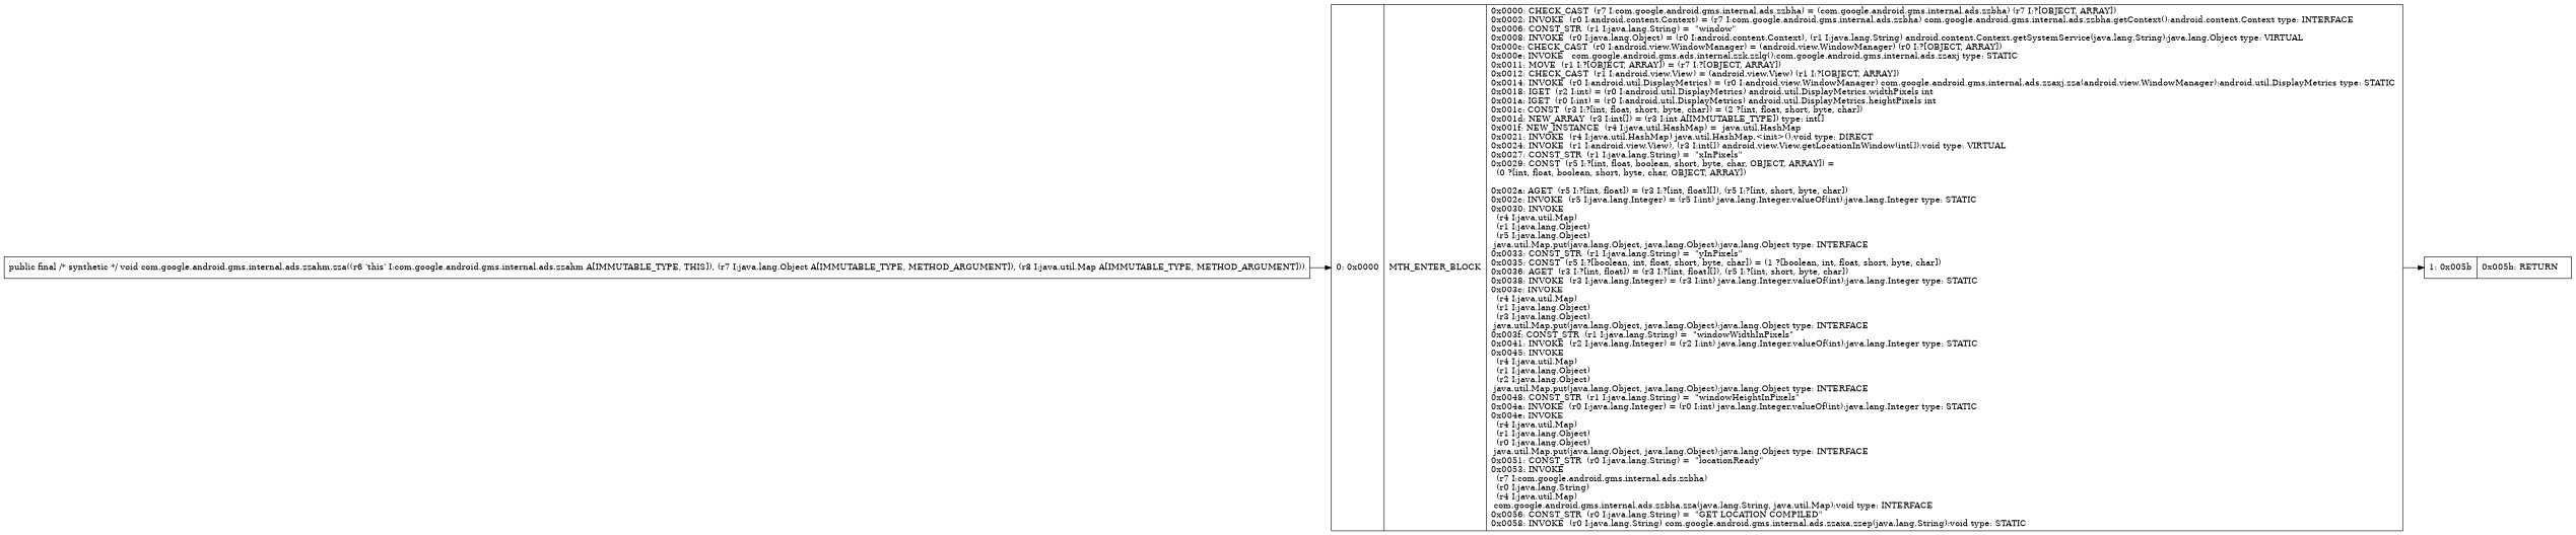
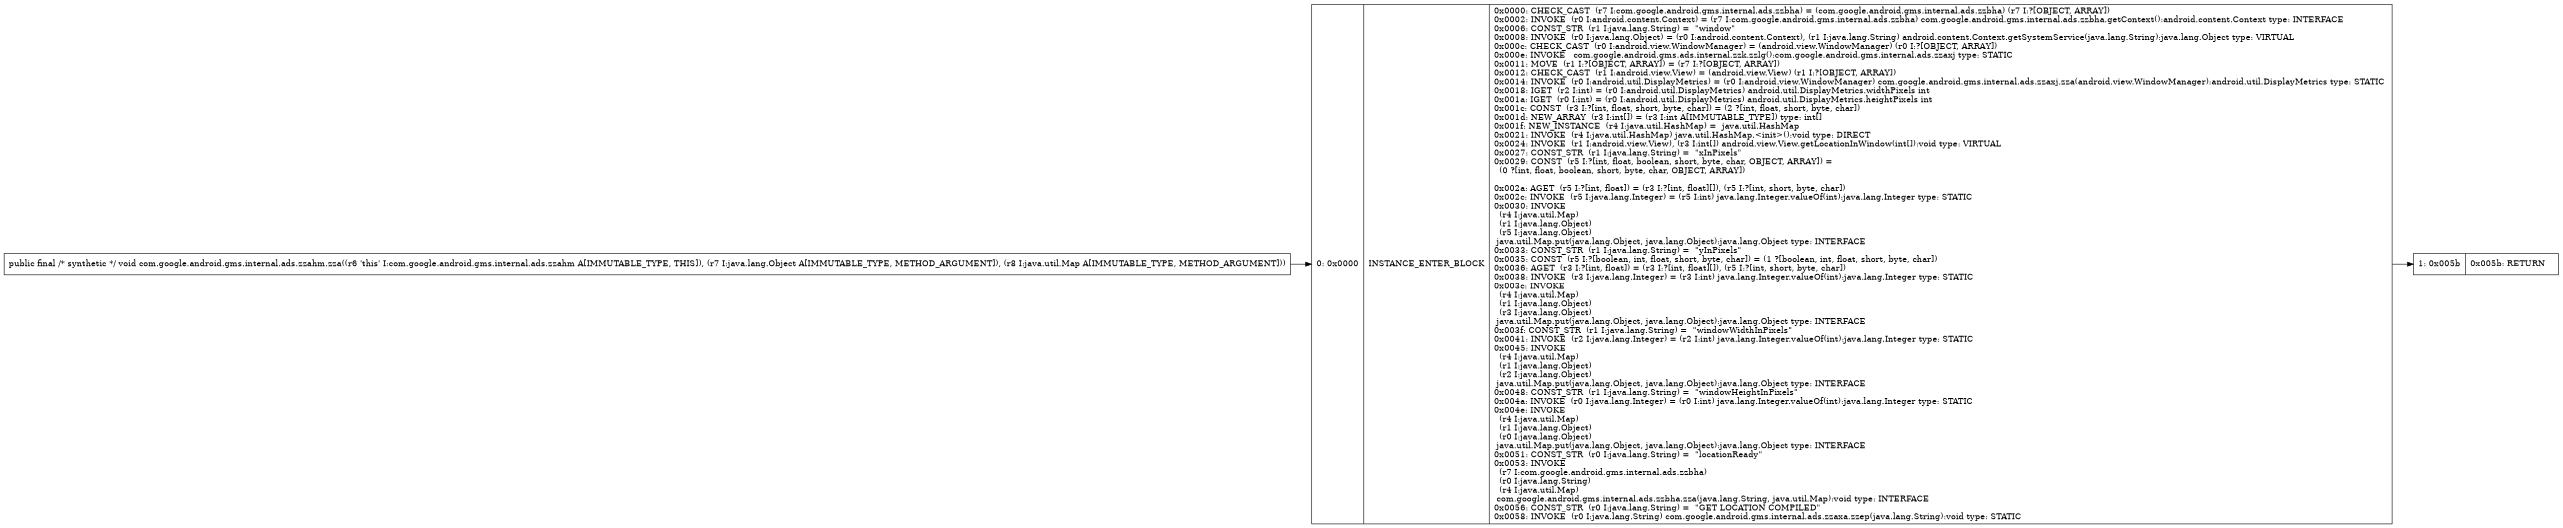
  digraph {
    rankdir=LR
    fontname="DejaVu Serif"
    node [shape=record fontname="DejaVu Serif"]
    edge [fontname="DejaVu Serif"]
-   n1 [label="{0\:\ 0x0000|MTH_ENTER_BLOCK\l|0x0000: CHECK_CAST  (r7 I:com.google.android.gms.internal.ads.zzbha) = (com.google.android.gms.internal.ads.zzbha) (r7 I:?[OBJECT, ARRAY]) \l0x0002: INVOKE  (r0 I:android.content.Context) = (r7 I:com.google.android.gms.internal.ads.zzbha) com.google.android.gms.internal.ads.zzbha.getContext():android.content.Context type: INTERFACE \l0x0006: CONST_STR  (r1 I:java.lang.String) =  \"window\" \l0x0008: INVOKE  (r0 I:java.lang.Object) = (r0 I:android.content.Context), (r1 I:java.lang.String) android.content.Context.getSystemService(java.lang.String):java.lang.Object type: VIRTUAL \l0x000c: CHECK_CAST  (r0 I:android.view.WindowManager) = (android.view.WindowManager) (r0 I:?[OBJECT, ARRAY]) \l0x000e: INVOKE   com.google.android.gms.ads.internal.zzk.zzlg():com.google.android.gms.internal.ads.zzaxj type: STATIC \l0x0011: MOVE  (r1 I:?[OBJECT, ARRAY]) = (r7 I:?[OBJECT, ARRAY]) \l0x0012: CHECK_CAST  (r1 I:android.view.View) = (android.view.View) (r1 I:?[OBJECT, ARRAY]) \l0x0014: INVOKE  (r0 I:android.util.DisplayMetrics) = (r0 I:android.view.WindowManager) com.google.android.gms.internal.ads.zzaxj.zza(android.view.WindowManager):android.util.DisplayMetrics type: STATIC \l0x0018: IGET  (r2 I:int) = (r0 I:android.util.DisplayMetrics) android.util.DisplayMetrics.widthPixels int \l0x001a: IGET  (r0 I:int) = (r0 I:android.util.DisplayMetrics) android.util.DisplayMetrics.heightPixels int \l0x001c: CONST  (r3 I:?[int, float, short, byte, char]) = (2 ?[int, float, short, byte, char]) \l0x001d: NEW_ARRAY  (r3 I:int[]) = (r3 I:int A[IMMUTABLE_TYPE]) type: int[] \l0x001f: NEW_INSTANCE  (r4 I:java.util.HashMap) =  java.util.HashMap \l0x0021: INVOKE  (r4 I:java.util.HashMap) java.util.HashMap.\<init\>():void type: DIRECT \l0x0024: INVOKE  (r1 I:android.view.View), (r3 I:int[]) android.view.View.getLocationInWindow(int[]):void type: VIRTUAL \l0x0027: CONST_STR  (r1 I:java.lang.String) =  \"xInPixels\" \l0x0029: CONST  (r5 I:?[int, float, boolean, short, byte, char, OBJECT, ARRAY]) = \l  (0 ?[int, float, boolean, short, byte, char, OBJECT, ARRAY])\l \l0x002a: AGET  (r5 I:?[int, float]) = (r3 I:?[int, float][]), (r5 I:?[int, short, byte, char]) \l0x002c: INVOKE  (r5 I:java.lang.Integer) = (r5 I:int) java.lang.Integer.valueOf(int):java.lang.Integer type: STATIC \l0x0030: INVOKE  \l  (r4 I:java.util.Map)\l  (r1 I:java.lang.Object)\l  (r5 I:java.lang.Object)\l java.util.Map.put(java.lang.Object, java.lang.Object):java.lang.Object type: INTERFACE \l0x0033: CONST_STR  (r1 I:java.lang.String) =  \"yInPixels\" \l0x0035: CONST  (r5 I:?[boolean, int, float, short, byte, char]) = (1 ?[boolean, int, float, short, byte, char]) \l0x0036: AGET  (r3 I:?[int, float]) = (r3 I:?[int, float][]), (r5 I:?[int, short, byte, char]) \l0x0038: INVOKE  (r3 I:java.lang.Integer) = (r3 I:int) java.lang.Integer.valueOf(int):java.lang.Integer type: STATIC \l0x003c: INVOKE  \l  (r4 I:java.util.Map)\l  (r1 I:java.lang.Object)\l  (r3 I:java.lang.Object)\l java.util.Map.put(java.lang.Object, java.lang.Object):java.lang.Object type: INTERFACE \l0x003f: CONST_STR  (r1 I:java.lang.String) =  \"windowWidthInPixels\" \l0x0041: INVOKE  (r2 I:java.lang.Integer) = (r2 I:int) java.lang.Integer.valueOf(int):java.lang.Integer type: STATIC \l0x0045: INVOKE  \l  (r4 I:java.util.Map)\l  (r1 I:java.lang.Object)\l  (r2 I:java.lang.Object)\l java.util.Map.put(java.lang.Object, java.lang.Object):java.lang.Object type: INTERFACE \l0x0048: CONST_STR  (r1 I:java.lang.String) =  \"windowHeightInPixels\" \l0x004a: INVOKE  (r0 I:java.lang.Integer) = (r0 I:int) java.lang.Integer.valueOf(int):java.lang.Integer type: STATIC \l0x004e: INVOKE  \l  (r4 I:java.util.Map)\l  (r1 I:java.lang.Object)\l  (r0 I:java.lang.Object)\l java.util.Map.put(java.lang.Object, java.lang.Object):java.lang.Object type: INTERFACE \l0x0051: CONST_STR  (r0 I:java.lang.String) =  \"locationReady\" \l0x0053: INVOKE  \l  (r7 I:com.google.android.gms.internal.ads.zzbha)\l  (r0 I:java.lang.String)\l  (r4 I:java.util.Map)\l com.google.android.gms.internal.ads.zzbha.zza(java.lang.String, java.util.Map):void type: INTERFACE \l0x0056: CONST_STR  (r0 I:java.lang.String) =  \"GET LOCATION COMPILED\" \l0x0058: INVOKE  (r0 I:java.lang.String) com.google.android.gms.internal.ads.zzaxa.zzep(java.lang.String):void type: STATIC \l}"]
+   n1 [label="{0\:\ 0x0000|INSTANCE_ENTER_BLOCK\l|0x0000: CHECK_CAST  (r7 I:com.google.android.gms.internal.ads.zzbha) = (com.google.android.gms.internal.ads.zzbha) (r7 I:?[OBJECT, ARRAY]) \l0x0002: INVOKE  (r0 I:android.content.Context) = (r7 I:com.google.android.gms.internal.ads.zzbha) com.google.android.gms.internal.ads.zzbha.getContext():android.content.Context type: INTERFACE \l0x0006: CONST_STR  (r1 I:java.lang.String) =  \"window\" \l0x0008: INVOKE  (r0 I:java.lang.Object) = (r0 I:android.content.Context), (r1 I:java.lang.String) android.content.Context.getSystemService(java.lang.String):java.lang.Object type: VIRTUAL \l0x000c: CHECK_CAST  (r0 I:android.view.WindowManager) = (android.view.WindowManager) (r0 I:?[OBJECT, ARRAY]) \l0x000e: INVOKE   com.google.android.gms.ads.internal.zzk.zzlg():com.google.android.gms.internal.ads.zzaxj type: STATIC \l0x0011: MOVE  (r1 I:?[OBJECT, ARRAY]) = (r7 I:?[OBJECT, ARRAY]) \l0x0012: CHECK_CAST  (r1 I:android.view.View) = (android.view.View) (r1 I:?[OBJECT, ARRAY]) \l0x0014: INVOKE  (r0 I:android.util.DisplayMetrics) = (r0 I:android.view.WindowManager) com.google.android.gms.internal.ads.zzaxj.zza(android.view.WindowManager):android.util.DisplayMetrics type: STATIC \l0x0018: IGET  (r2 I:int) = (r0 I:android.util.DisplayMetrics) android.util.DisplayMetrics.widthPixels int \l0x001a: IGET  (r0 I:int) = (r0 I:android.util.DisplayMetrics) android.util.DisplayMetrics.heightPixels int \l0x001c: CONST  (r3 I:?[int, float, short, byte, char]) = (2 ?[int, float, short, byte, char]) \l0x001d: NEW_ARRAY  (r3 I:int[]) = (r3 I:int A[IMMUTABLE_TYPE]) type: int[] \l0x001f: NEW_INSTANCE  (r4 I:java.util.HashMap) =  java.util.HashMap \l0x0021: INVOKE  (r4 I:java.util.HashMap) java.util.HashMap.\<init\>():void type: DIRECT \l0x0024: INVOKE  (r1 I:android.view.View), (r3 I:int[]) android.view.View.getLocationInWindow(int[]):void type: VIRTUAL \l0x0027: CONST_STR  (r1 I:java.lang.String) =  \"xInPixels\" \l0x0029: CONST  (r5 I:?[int, float, boolean, short, byte, char, OBJECT, ARRAY]) = \l  (0 ?[int, float, boolean, short, byte, char, OBJECT, ARRAY])\l \l0x002a: AGET  (r5 I:?[int, float]) = (r3 I:?[int, float][]), (r5 I:?[int, short, byte, char]) \l0x002c: INVOKE  (r5 I:java.lang.Integer) = (r5 I:int) java.lang.Integer.valueOf(int):java.lang.Integer type: STATIC \l0x0030: INVOKE  \l  (r4 I:java.util.Map)\l  (r1 I:java.lang.Object)\l  (r5 I:java.lang.Object)\l java.util.Map.put(java.lang.Object, java.lang.Object):java.lang.Object type: INTERFACE \l0x0033: CONST_STR  (r1 I:java.lang.String) =  \"yInPixels\" \l0x0035: CONST  (r5 I:?[boolean, int, float, short, byte, char]) = (1 ?[boolean, int, float, short, byte, char]) \l0x0036: AGET  (r3 I:?[int, float]) = (r3 I:?[int, float][]), (r5 I:?[int, short, byte, char]) \l0x0038: INVOKE  (r3 I:java.lang.Integer) = (r3 I:int) java.lang.Integer.valueOf(int):java.lang.Integer type: STATIC \l0x003c: INVOKE  \l  (r4 I:java.util.Map)\l  (r1 I:java.lang.Object)\l  (r3 I:java.lang.Object)\l java.util.Map.put(java.lang.Object, java.lang.Object):java.lang.Object type: INTERFACE \l0x003f: CONST_STR  (r1 I:java.lang.String) =  \"windowWidthInPixels\" \l0x0041: INVOKE  (r2 I:java.lang.Integer) = (r2 I:int) java.lang.Integer.valueOf(int):java.lang.Integer type: STATIC \l0x0045: INVOKE  \l  (r4 I:java.util.Map)\l  (r1 I:java.lang.Object)\l  (r2 I:java.lang.Object)\l java.util.Map.put(java.lang.Object, java.lang.Object):java.lang.Object type: INTERFACE \l0x0048: CONST_STR  (r1 I:java.lang.String) =  \"windowHeightInPixels\" \l0x004a: INVOKE  (r0 I:java.lang.Integer) = (r0 I:int) java.lang.Integer.valueOf(int):java.lang.Integer type: STATIC \l0x004e: INVOKE  \l  (r4 I:java.util.Map)\l  (r1 I:java.lang.Object)\l  (r0 I:java.lang.Object)\l java.util.Map.put(java.lang.Object, java.lang.Object):java.lang.Object type: INTERFACE \l0x0051: CONST_STR  (r0 I:java.lang.String) =  \"locationReady\" \l0x0053: INVOKE  \l  (r7 I:com.google.android.gms.internal.ads.zzbha)\l  (r0 I:java.lang.String)\l  (r4 I:java.util.Map)\l com.google.android.gms.internal.ads.zzbha.zza(java.lang.String, java.util.Map):void type: INTERFACE \l0x0056: CONST_STR  (r0 I:java.lang.String) =  \"GET LOCATION COMPILED\" \l0x0058: INVOKE  (r0 I:java.lang.String) com.google.android.gms.internal.ads.zzaxa.zzep(java.lang.String):void type: STATIC \l}"]
    n2 [label="{1\:\ 0x005b|0x005b: RETURN   \l}"]
    n3 [label="{public final \/* synthetic *\/ void com.google.android.gms.internal.ads.zzahm.zza((r6 'this' I:com.google.android.gms.internal.ads.zzahm A[IMMUTABLE_TYPE, THIS]), (r7 I:java.lang.Object A[IMMUTABLE_TYPE, METHOD_ARGUMENT]), (r8 I:java.util.Map A[IMMUTABLE_TYPE, METHOD_ARGUMENT])) }"]
    n1 -> n2
    n3 -> n1
  }
